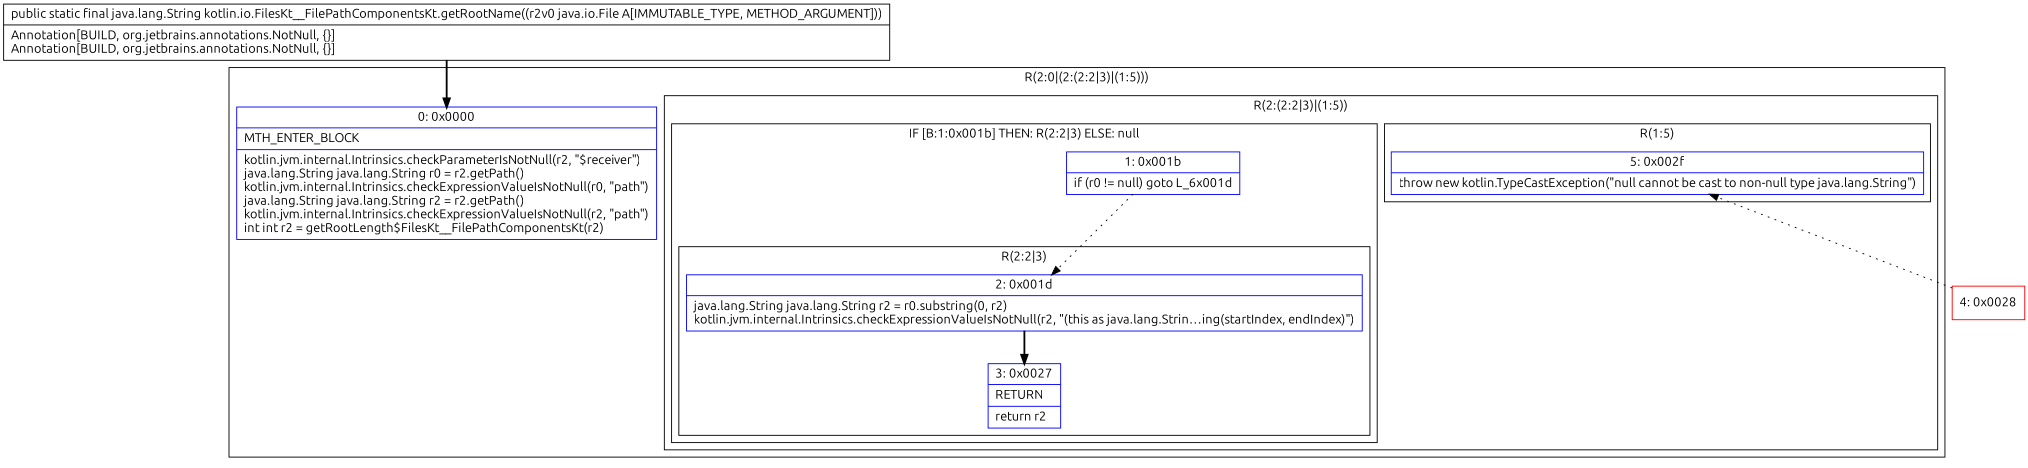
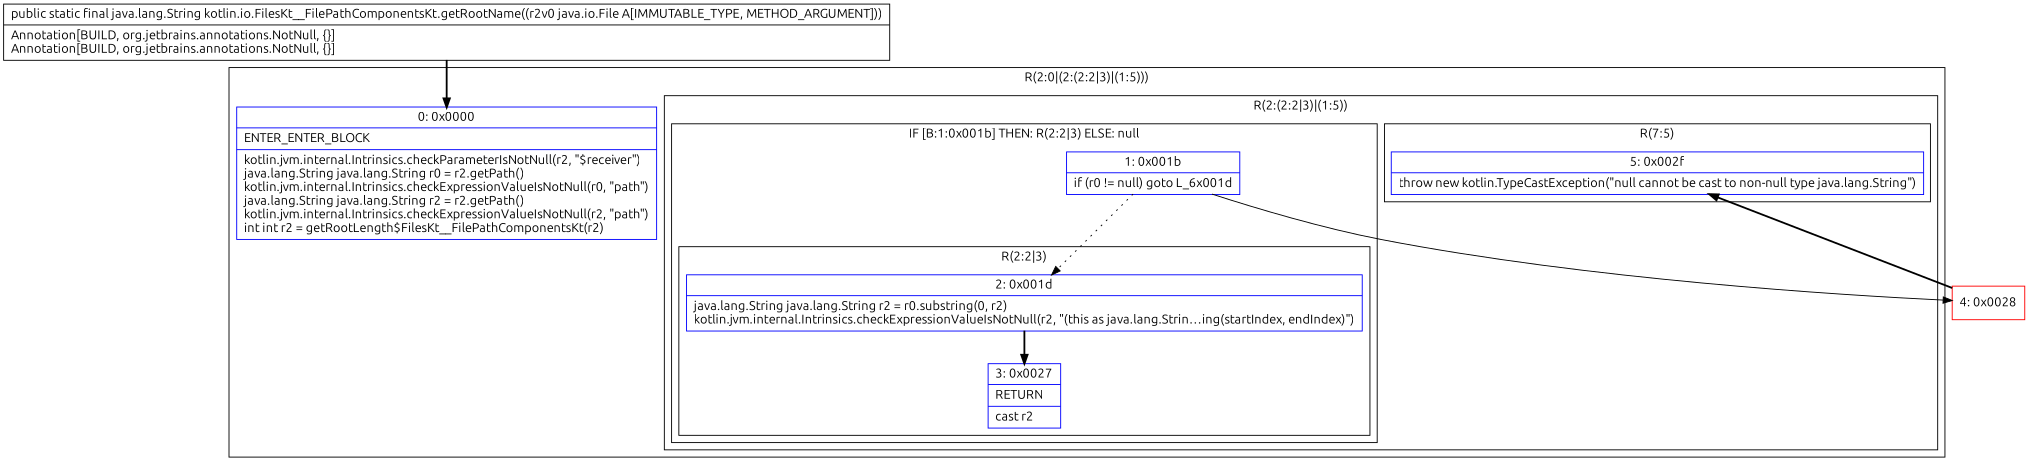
  digraph {
    fontname=Ubuntu
    node [color=blue fontname=Ubuntu shape=record]
    edge [fontname=Ubuntu style=bold]
    n1 [label="{2\:\ 0x001d|java.lang.String java.lang.String r2 = r0.substring(0, r2)\lkotlin.jvm.internal.Intrinsics.checkExpressionValueIsNotNull(r2, \"(this as java.lang.Strin…ing(startIndex, endIndex)\")\l}"]
-   n2 [label="{3\:\ 0x0027|RETURN\l|return r2\l}"]
+   n2 [label="{3\:\ 0x0027|RETURN\l|cast r2\l}"]
    n3 [label="{1\:\ 0x001b|if (r0 != null) goto L_6x001d\l}"]
    n4 [label="{5\:\ 0x002f|throw new kotlin.TypeCastException(\"null cannot be cast to non\-null type java.lang.String\")\l}"]
-   n5 [label="{0\:\ 0x0000|MTH_ENTER_BLOCK\l|kotlin.jvm.internal.Intrinsics.checkParameterIsNotNull(r2, \"$receiver\")\ljava.lang.String java.lang.String r0 = r2.getPath()\lkotlin.jvm.internal.Intrinsics.checkExpressionValueIsNotNull(r0, \"path\")\ljava.lang.String java.lang.String r2 = r2.getPath()\lkotlin.jvm.internal.Intrinsics.checkExpressionValueIsNotNull(r2, \"path\")\lint int r2 = getRootLength$FilesKt__FilePathComponentsKt(r2)\l}"]
+   n5 [label="{0\:\ 0x0000|ENTER_ENTER_BLOCK\l|kotlin.jvm.internal.Intrinsics.checkParameterIsNotNull(r2, \"$receiver\")\ljava.lang.String java.lang.String r0 = r2.getPath()\lkotlin.jvm.internal.Intrinsics.checkExpressionValueIsNotNull(r0, \"path\")\ljava.lang.String java.lang.String r2 = r2.getPath()\lkotlin.jvm.internal.Intrinsics.checkExpressionValueIsNotNull(r2, \"path\")\lint int r2 = getRootLength$FilesKt__FilePathComponentsKt(r2)\l}"]
    n6 [color=red label="{4\:\ 0x0028}"]
    n7 [label="{public static final java.lang.String kotlin.io.FilesKt__FilePathComponentsKt.getRootName((r2v0 java.io.File A[IMMUTABLE_TYPE, METHOD_ARGUMENT]))  | Annotation[BUILD, org.jetbrains.annotations.NotNull, \{\}]\lAnnotation[BUILD, org.jetbrains.annotations.NotNull, \{\}]\l}" color=""]
    subgraph cluster_1 {
      label="R(2:0|(2:(2:2|3)|(1:5)))"
      n5
      subgraph cluster_2 {
        label="R(2:(2:2|3)|(1:5))"
        subgraph cluster_3 {
          label="IF [B:1:0x001b] THEN: R(2:2|3) ELSE: null"
          n3
          subgraph cluster_4 {
            label="R(2:2|3)"
            n1
            n2
          }
        }
        subgraph cluster_5 {
-         label="R(1:5)"
+         label="R(7:5)"
          n4
        }
      }
    }
    n1 -> n2
    n3 -> n1 [style=dotted]
-   n6 -> n4 [style=dotted]
+   n3 -> n6 [style=solid]
+   n6 -> n4
    n7 -> n5
  }
